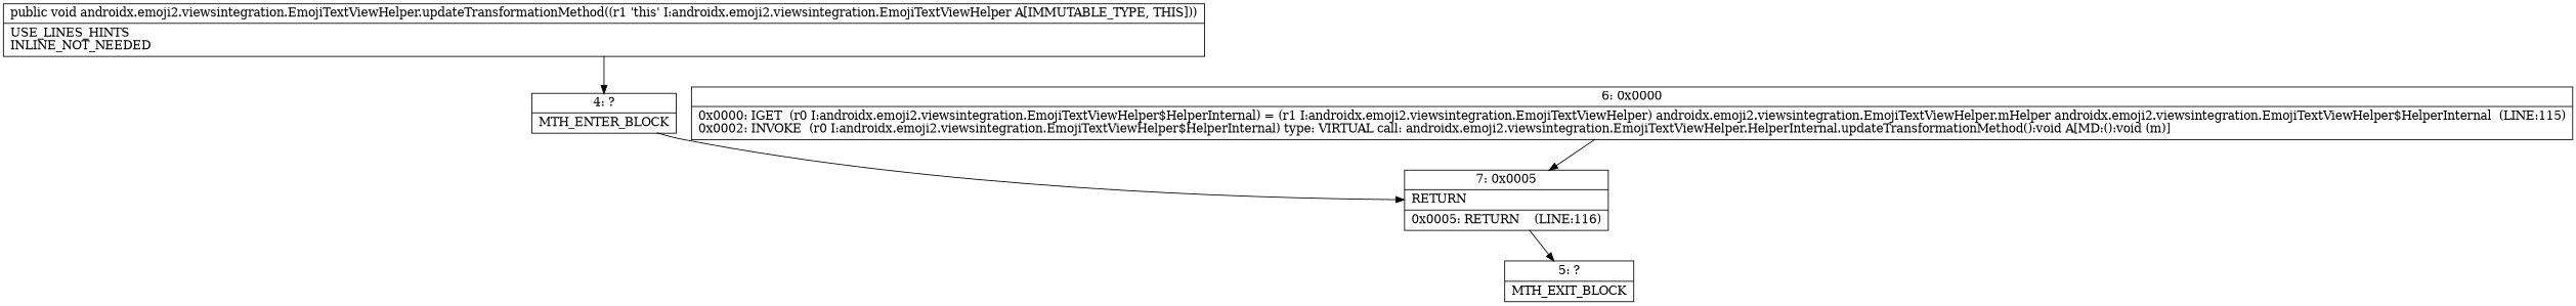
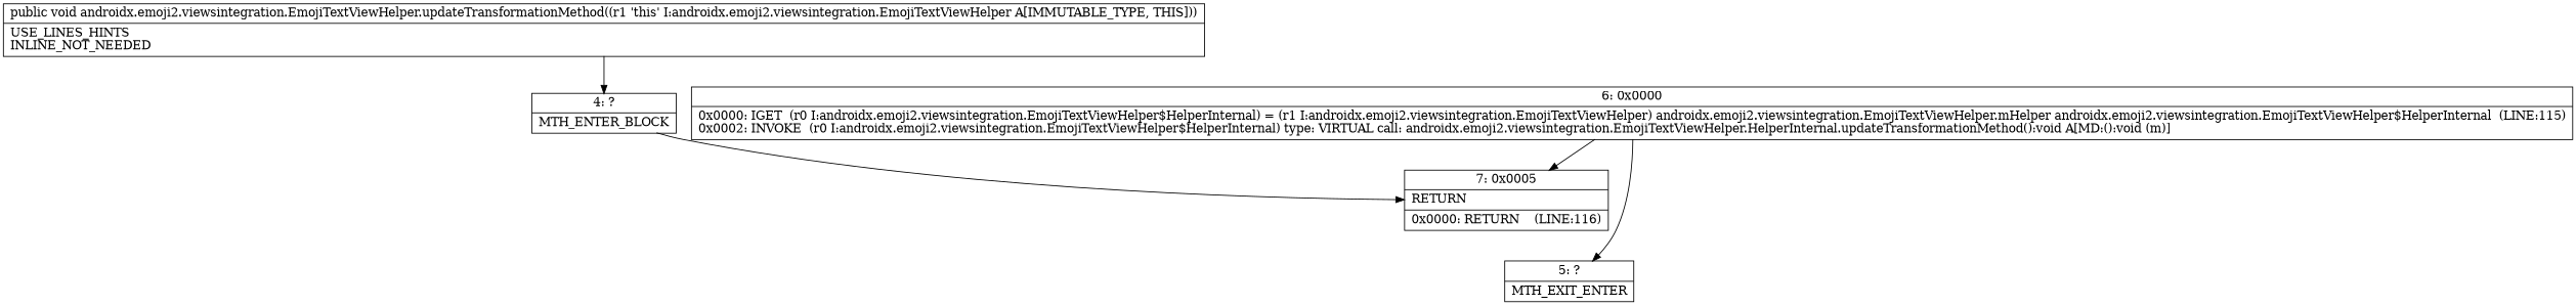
  digraph {
    node [shape=record]
    n1 [label="{4\:\ ?|MTH_ENTER_BLOCK\l}"]
-   n2 [label="{7\:\ 0x0005|RETURN\l|0x0005: RETURN    (LINE:116)\l}"]
+   n2 [label="{7\:\ 0x0005|RETURN\l|0x0000: RETURN    (LINE:116)\l}"]
    n3 [label="{6\:\ 0x0000|0x0000: IGET  (r0 I:androidx.emoji2.viewsintegration.EmojiTextViewHelper$HelperInternal) = (r1 I:androidx.emoji2.viewsintegration.EmojiTextViewHelper) androidx.emoji2.viewsintegration.EmojiTextViewHelper.mHelper androidx.emoji2.viewsintegration.EmojiTextViewHelper$HelperInternal  (LINE:115)\l0x0002: INVOKE  (r0 I:androidx.emoji2.viewsintegration.EmojiTextViewHelper$HelperInternal) type: VIRTUAL call: androidx.emoji2.viewsintegration.EmojiTextViewHelper.HelperInternal.updateTransformationMethod():void A[MD:():void (m)]\l}"]
-   n4 [label="{5\:\ ?|MTH_EXIT_BLOCK\l}"]
+   n4 [label="{5\:\ ?|MTH_EXIT_ENTER\l}"]
    n5 [label="{public void androidx.emoji2.viewsintegration.EmojiTextViewHelper.updateTransformationMethod((r1 'this' I:androidx.emoji2.viewsintegration.EmojiTextViewHelper A[IMMUTABLE_TYPE, THIS]))  | USE_LINES_HINTS\lINLINE_NOT_NEEDED\l}"]
    n1 -> n2
-   n2 -> n4
+   n3 -> n4
    n3 -> n2
    n5 -> n1
  }
